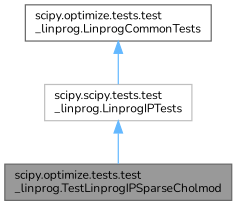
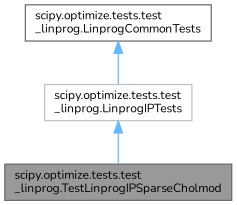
  digraph {
    fontname=Nunito
    node [color=gray40 fillcolor=white fontname=Nunito fontsize=10 shape=box style=filled]
    edge [color=steelblue1 dir=back fontname=Nunito fontsize=10 labelfontname=Helvetica labelfontsize=10 style=solid]
    n1 [fillcolor=grey60 fontcolor=black height=0.2 label="scipy.optimize.tests.test\l_linprog.TestLinprogIPSparseCholmod" width=0.4]
-   n2 [color=grey75 height=0.2 label="scipy.scipy.tests.test\l_linprog.LinprogIPTests" width=0.4]
+   n2 [color=grey75 height=0.2 label="scipy.optimize.tests.test\l_linprog.LinprogIPTests" width=0.4]
    n3 [height=0.2 label="scipy.optimize.tests.test\l_linprog.LinprogCommonTests" width=0.4]
    n2 -> n1
    n3 -> n2
  }
